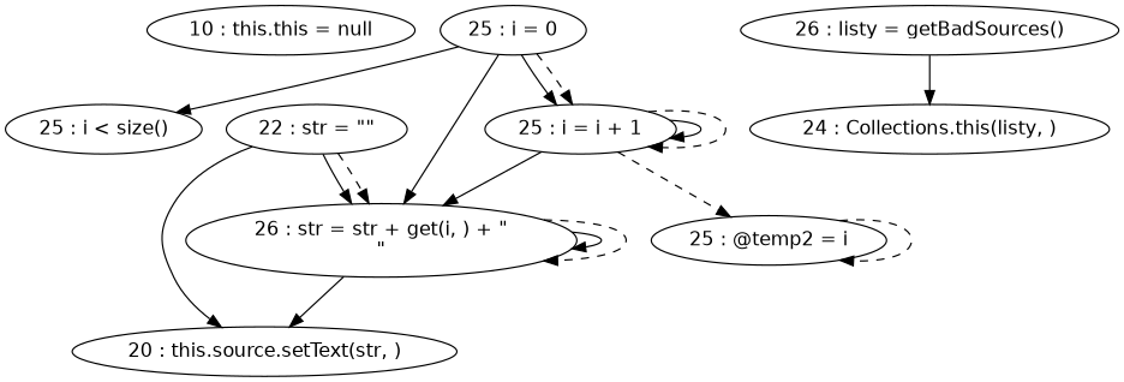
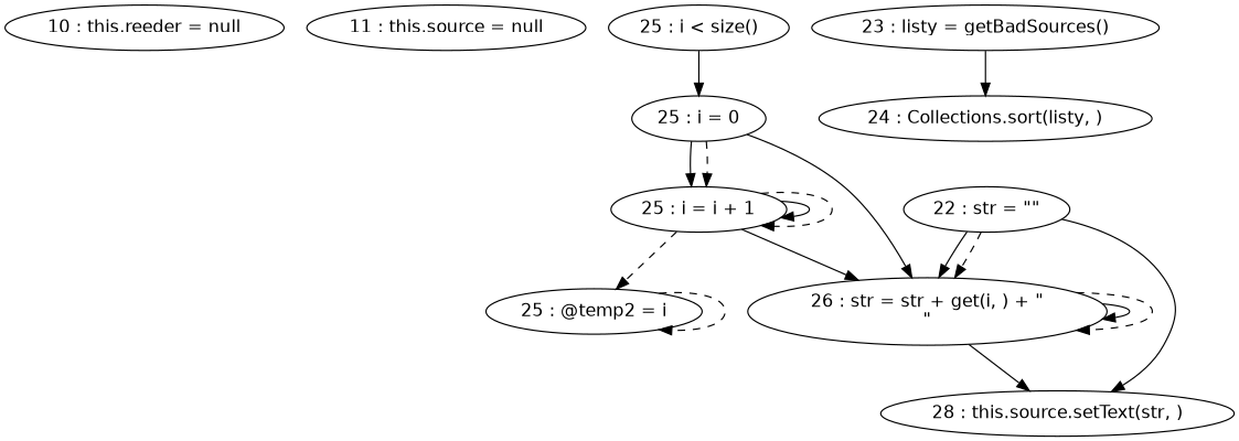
  digraph {
    fontname="DejaVu Sans"
    node [fontname="DejaVu Sans"]
    edge [fontname="DejaVu Sans"]
-   "10 : this.reeder = null" [label="10 : this.this = null"]
+   "10 : this.reeder = null"
+   "11 : this.source = null"
    "22 : str = \"\""
    "26 : str = str + get(i, ) + \"\n\""
-   "28 : this.source.setText(str, )" [label="20 : this.source.setText(str, )"]
-   "23 : listy = getBadSources()" [label="26 : listy = getBadSources()"]
-   "24 : Collections.sort(listy, )" [label="24 : Collections.this(listy, )"]
+   "28 : this.source.setText(str, )"
+   "23 : listy = getBadSources()"
+   "24 : Collections.sort(listy, )"
    "25 : i = 0"
    "25 : i < size()"
    "25 : i = i + 1"
    "25 : @temp2 = i"
    "22 : str = \"\"" -> "26 : str = str + get(i, ) + \"\n\""
    "22 : str = \"\"" -> "26 : str = str + get(i, ) + \"\n\"" [style=dashed]
    "22 : str = \"\"" -> "28 : this.source.setText(str, )"
    "26 : str = str + get(i, ) + \"\n\"" -> "26 : str = str + get(i, ) + \"\n\""
    "26 : str = str + get(i, ) + \"\n\"" -> "26 : str = str + get(i, ) + \"\n\"" [style=dashed]
    "26 : str = str + get(i, ) + \"\n\"" -> "28 : this.source.setText(str, )"
    "23 : listy = getBadSources()" -> "24 : Collections.sort(listy, )"
    "25 : i = 0" -> "26 : str = str + get(i, ) + \"\n\""
-   "25 : i = 0" -> "25 : i < size()"
+   "25 : i < size()" -> "25 : i = 0"
    "25 : i = 0" -> "25 : i = i + 1"
    "25 : i = 0" -> "25 : i = i + 1" [style=dashed]
    "25 : i = i + 1" -> "26 : str = str + get(i, ) + \"\n\""
    "25 : i = i + 1" -> "25 : i = i + 1"
    "25 : i = i + 1" -> "25 : i = i + 1" [style=dashed]
    "25 : i = i + 1" -> "25 : @temp2 = i" [style=dashed]
    "25 : @temp2 = i" -> "25 : @temp2 = i" [style=dashed]
  }
